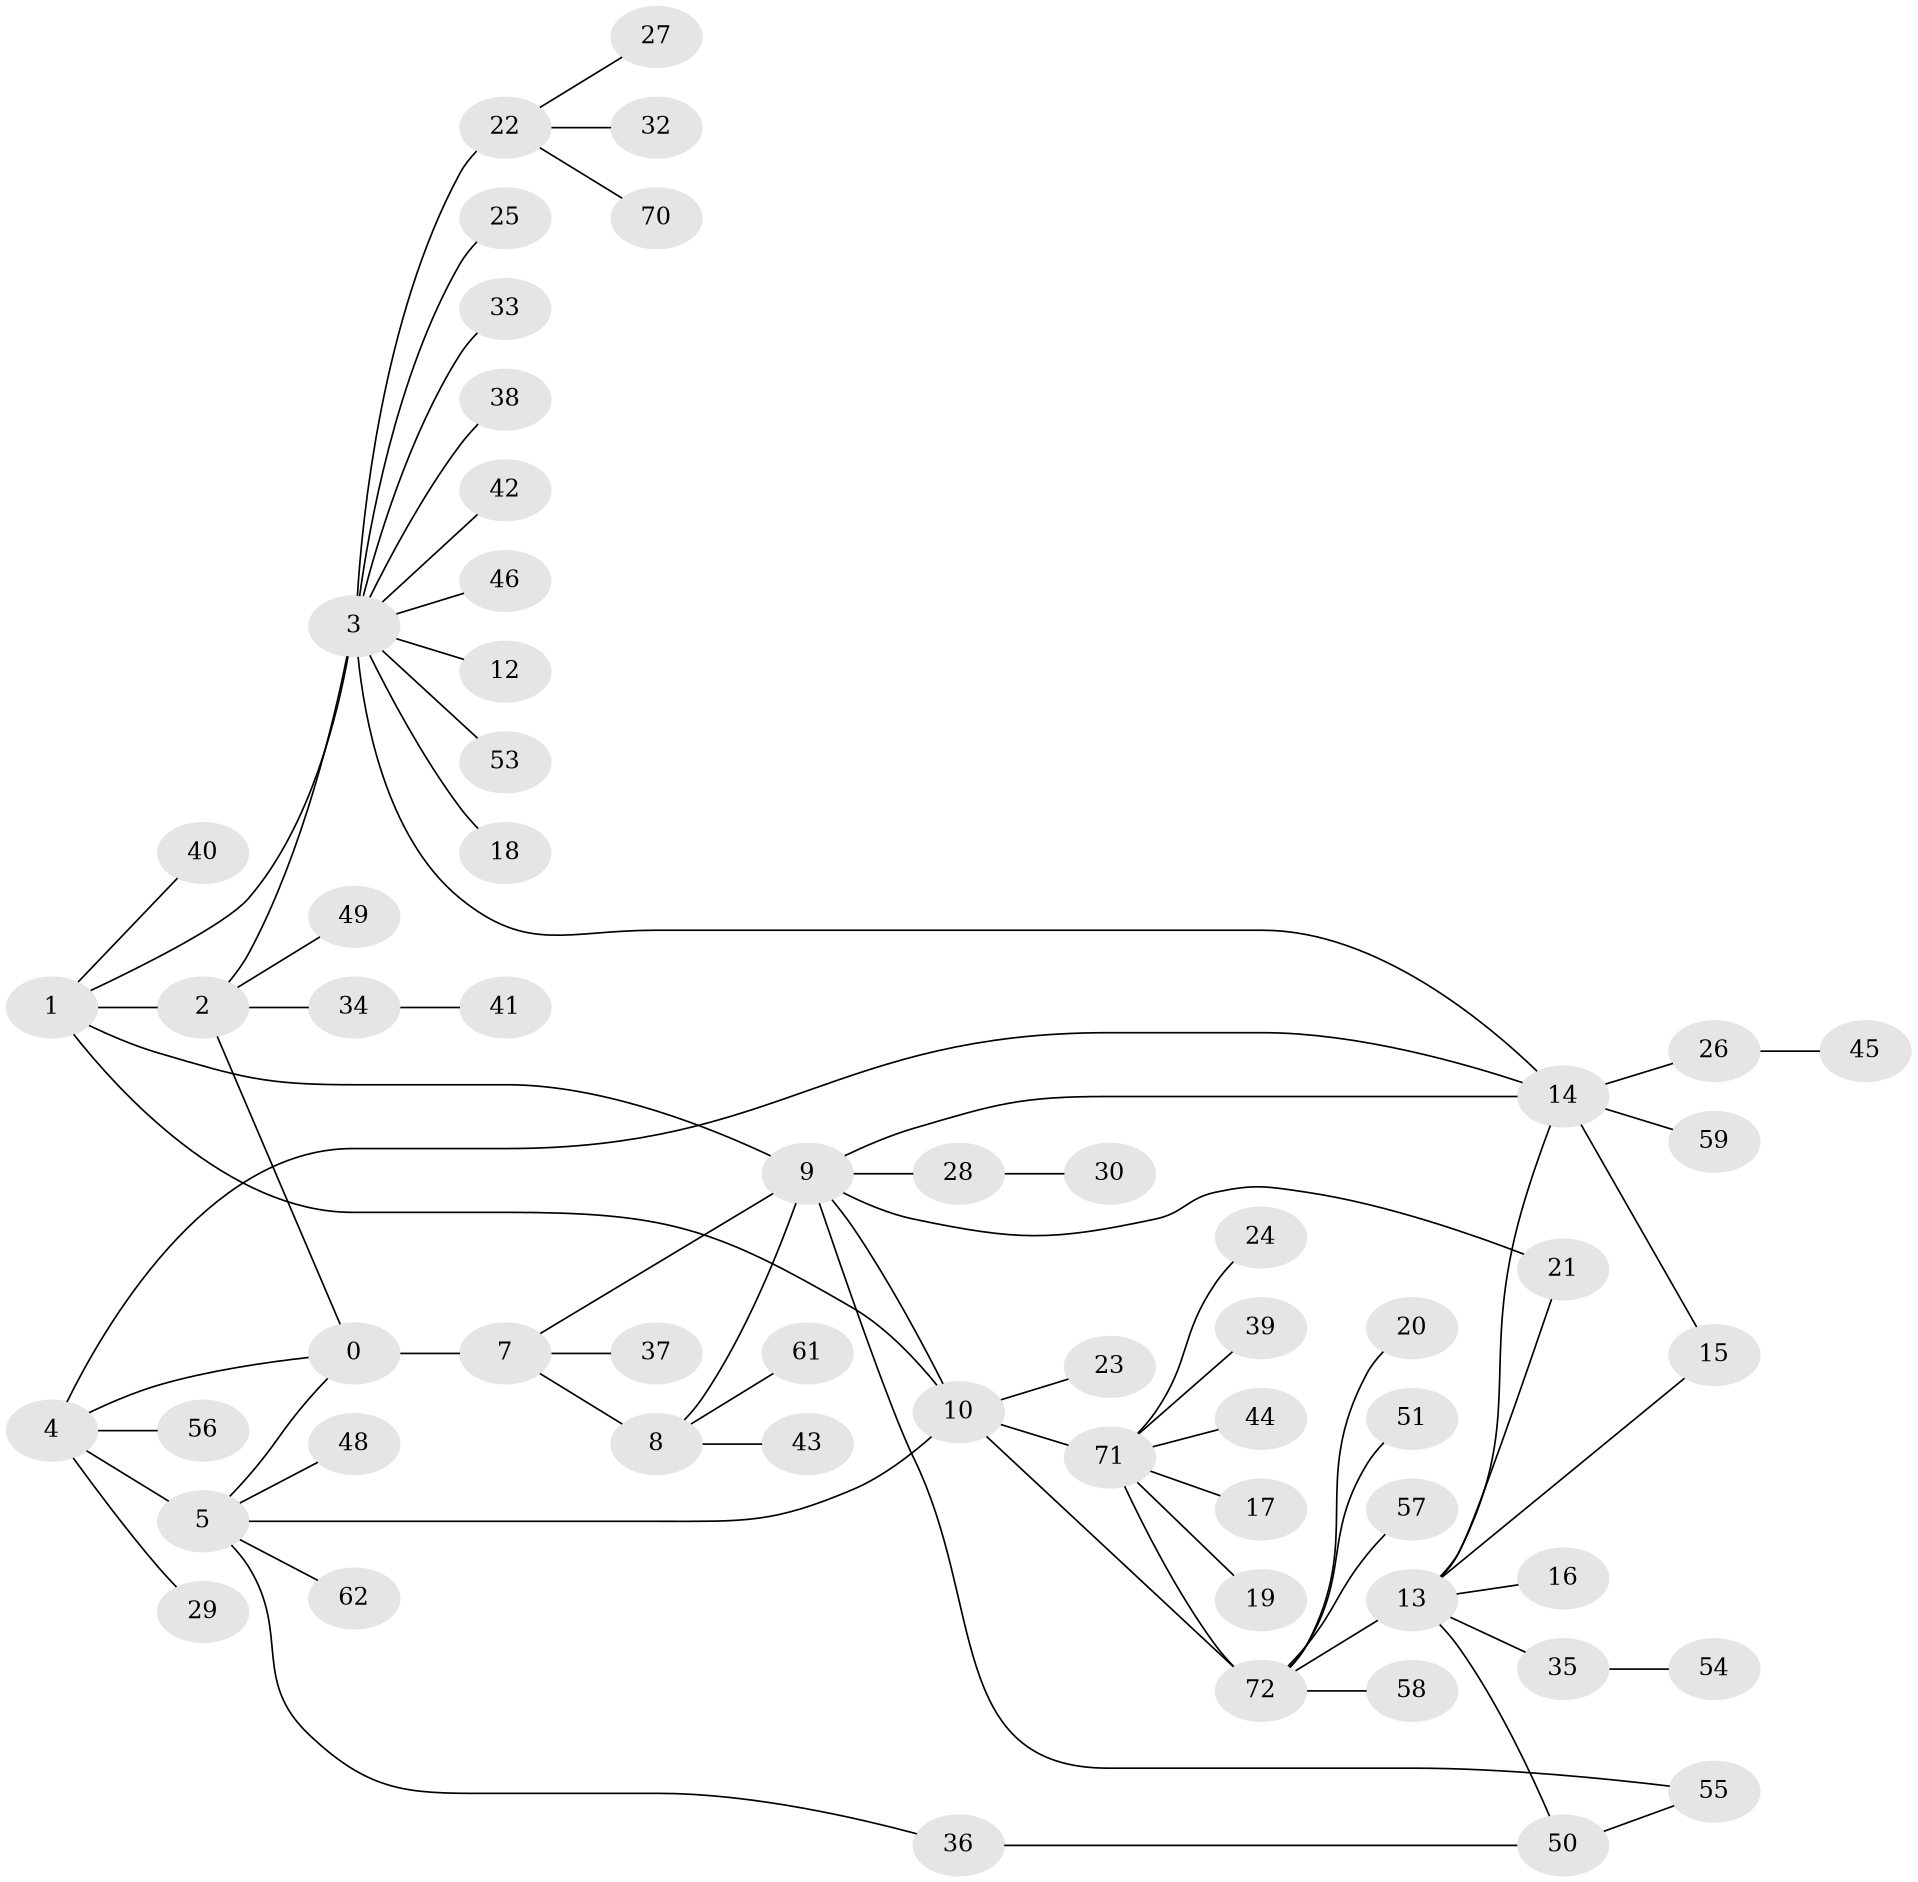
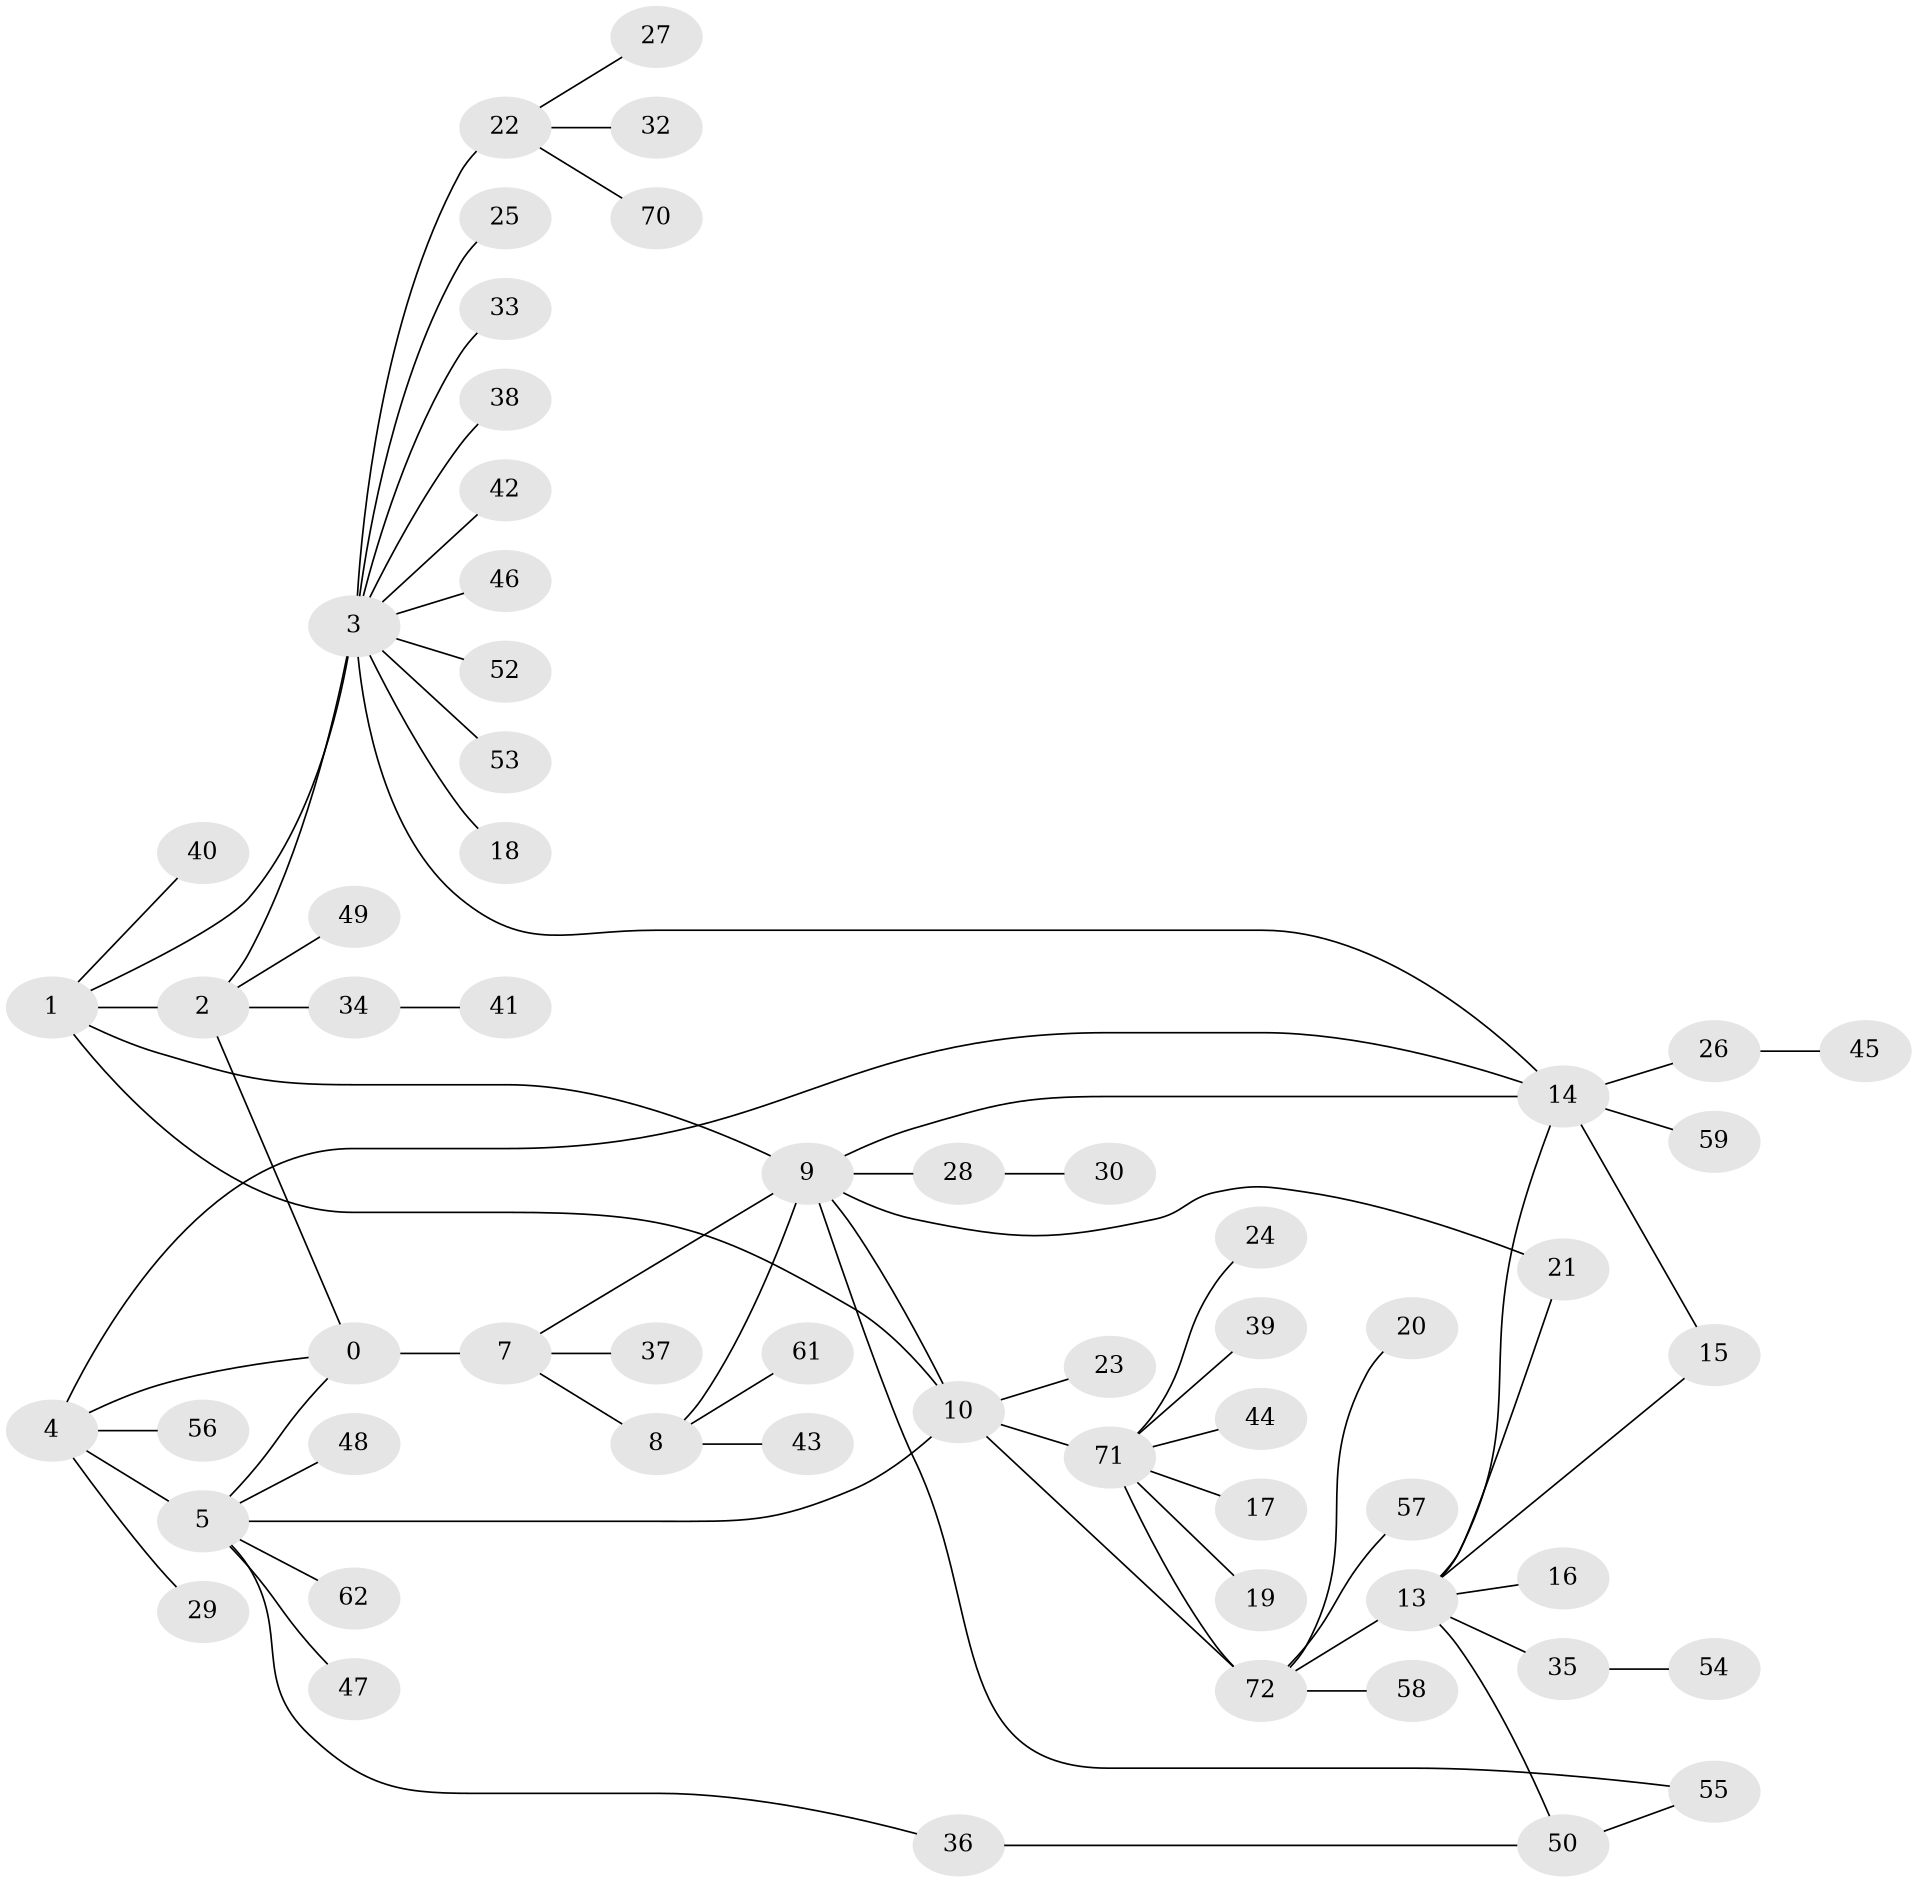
  graph {
    rankdir=LR
    node [color=gray90 style=filled]
    1
    2
    3
    9
    10
    40
    n7 [label=0]
    34
    49
    14
    18
    22
    25
    33
    38
    42
    46
-   52 [label=12]
+   52
    53
    28
    55
    21
    n23 [label=71]
    n24 [label=72]
    23
    7
    41
    15
    26
    59
    27
    32
    n33 [label=70]
    4
    5
    29
    56
    36
+   47
    48
    62
    50
    8
    37
    43
    61
    30
    17
    19
    24
    39
    44
    13
    20
-   51
    57
    58
    16
    35
    54
    45
    1 -- 2
    1 -- 3
    1 -- 9
    1 -- 10
    1 -- 40
    2 -- 3
    2 -- n7
    2 -- 34
    2 -- 49
    3 -- 14
    3 -- 18
    3 -- 22
    3 -- 25
    3 -- 33
    3 -- 38
    3 -- 42
    3 -- 46
    3 -- 52
    3 -- 53
    9 -- 10
    9 -- 14
    9 -- 28
    9 -- 55
    9 -- 21
    10 -- n23
    10 -- n24
    10 -- 23
    n7 -- 7
    34 -- 41
    14 -- 15
    14 -- 26
    14 -- 59
    22 -- 27
    22 -- 32
    22 -- n33
    28 -- 30
    n23 -- n24
    n23 -- 17
    n23 -- 19
    n23 -- 24
    n23 -- 39
    n23 -- 44
    n24 -- 13
    n24 -- 20
-   n24 -- 51
    n24 -- 57
    n24 -- 58
    7 -- 9
    7 -- 8
    7 -- 37
    26 -- 45
    4 -- n7
    4 -- 14
    4 -- 5
    4 -- 29
    4 -- 56
    5 -- 10
    5 -- n7
    5 -- 36
+   5 -- 47
    5 -- 48
    5 -- 62
    36 -- 50
    50 -- 55
    8 -- 9
    8 -- 43
    8 -- 61
    13 -- 14
    13 -- 21
    13 -- 15
    13 -- 50
    13 -- 16
    13 -- 35
    35 -- 54
  }
